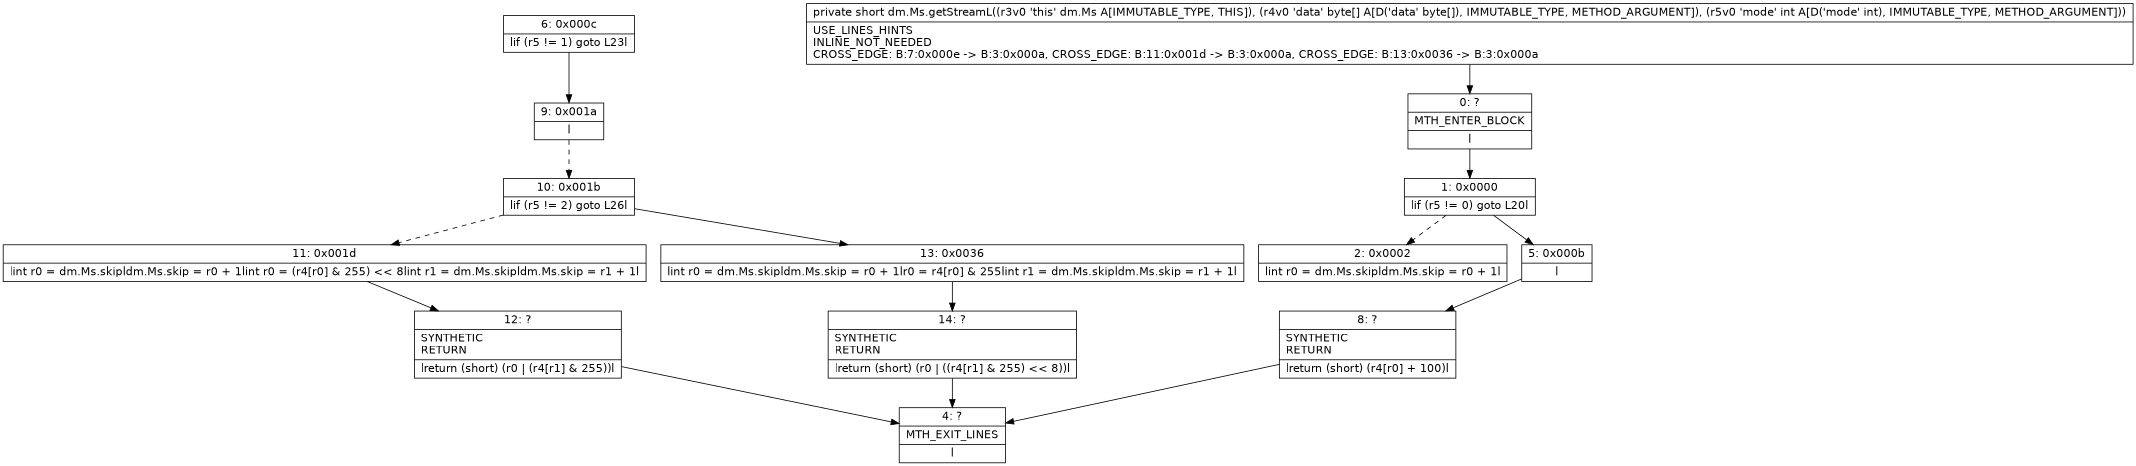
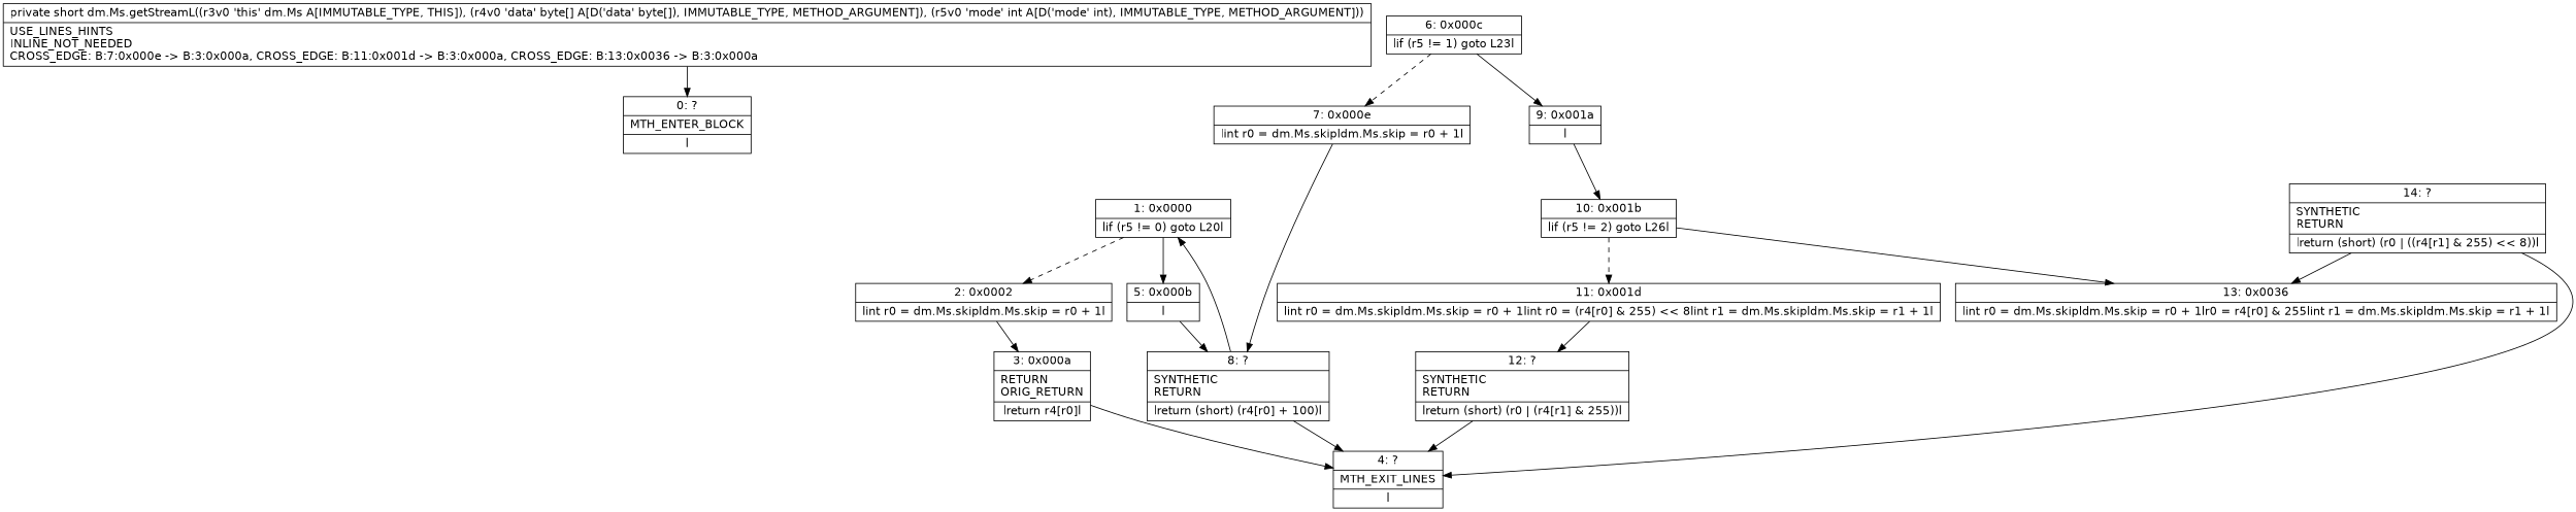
  digraph {
    fontname="DejaVu Sans"
    node [fontname="DejaVu Sans" shape=record]
    edge [fontname="DejaVu Sans"]
    n1 [label="{0\:\ ?|MTH_ENTER_BLOCK\l|l}"]
    n2 [label="{1\:\ 0x0000|lif (r5 != 0) goto L20l}"]
    n3 [label="{2\:\ 0x0002|lint r0 = dm.Ms.skipldm.Ms.skip = r0 + 1l}"]
    n4 [label="{5\:\ 0x000b|l}"]
+   n5 [label="{3\:\ 0x000a|RETURN\lORIG_RETURN\l|lreturn r4[r0]l}"]
    n6 [label="{8\:\ ?|SYNTHETIC\lRETURN\l|lreturn (short) (r4[r0] + 100)l}"]
    n7 [label="{4\:\ ?|MTH_EXIT_LINES\l|l}"]
    n8 [label="{6\:\ 0x000c|lif (r5 != 1) goto L23l}"]
+   n9 [label="{7\:\ 0x000e|lint r0 = dm.Ms.skipldm.Ms.skip = r0 + 1l}"]
    n10 [label="{9\:\ 0x001a|l}"]
    n11 [label="{10\:\ 0x001b|lif (r5 != 2) goto L26l}"]
    n12 [label="{11\:\ 0x001d|lint r0 = dm.Ms.skipldm.Ms.skip = r0 + 1lint r0 = (r4[r0] & 255) \<\< 8lint r1 = dm.Ms.skipldm.Ms.skip = r1 + 1l}"]
    n13 [label="{13\:\ 0x0036|lint r0 = dm.Ms.skipldm.Ms.skip = r0 + 1lr0 = r4[r0] & 255lint r1 = dm.Ms.skipldm.Ms.skip = r1 + 1l}"]
    n14 [label="{12\:\ ?|SYNTHETIC\lRETURN\l|lreturn (short) (r0 \| (r4[r1] & 255))l}"]
    n15 [label="{14\:\ ?|SYNTHETIC\lRETURN\l|lreturn (short) (r0 \| ((r4[r1] & 255) \<\< 8))l}"]
    n16 [label="{private short dm.Ms.getStreamL((r3v0 'this' dm.Ms A[IMMUTABLE_TYPE, THIS]), (r4v0 'data' byte[] A[D('data' byte[]), IMMUTABLE_TYPE, METHOD_ARGUMENT]), (r5v0 'mode' int A[D('mode' int), IMMUTABLE_TYPE, METHOD_ARGUMENT]))  | USE_LINES_HINTS\lINLINE_NOT_NEEDED\lCROSS_EDGE: B:7:0x000e \-\> B:3:0x000a, CROSS_EDGE: B:11:0x001d \-\> B:3:0x000a, CROSS_EDGE: B:13:0x0036 \-\> B:3:0x000a\l}"]
-   n1 -> n2
+   n6 -> n2
    n2 -> n3 [style=dashed]
    n2 -> n4
+   n3 -> n5
    n4 -> n6
+   n5 -> n7
    n6 -> n7
+   n8 -> n9 [style=dashed]
    n8 -> n10
-   n10 -> n11 [style=dashed]
+   n9 -> n6
+   n10 -> n11
    n11 -> n12 [style=dashed]
    n11 -> n13
    n12 -> n14
-   n13 -> n15
+   n15 -> n13
    n14 -> n7
    n15 -> n7
    n16 -> n1
  }
